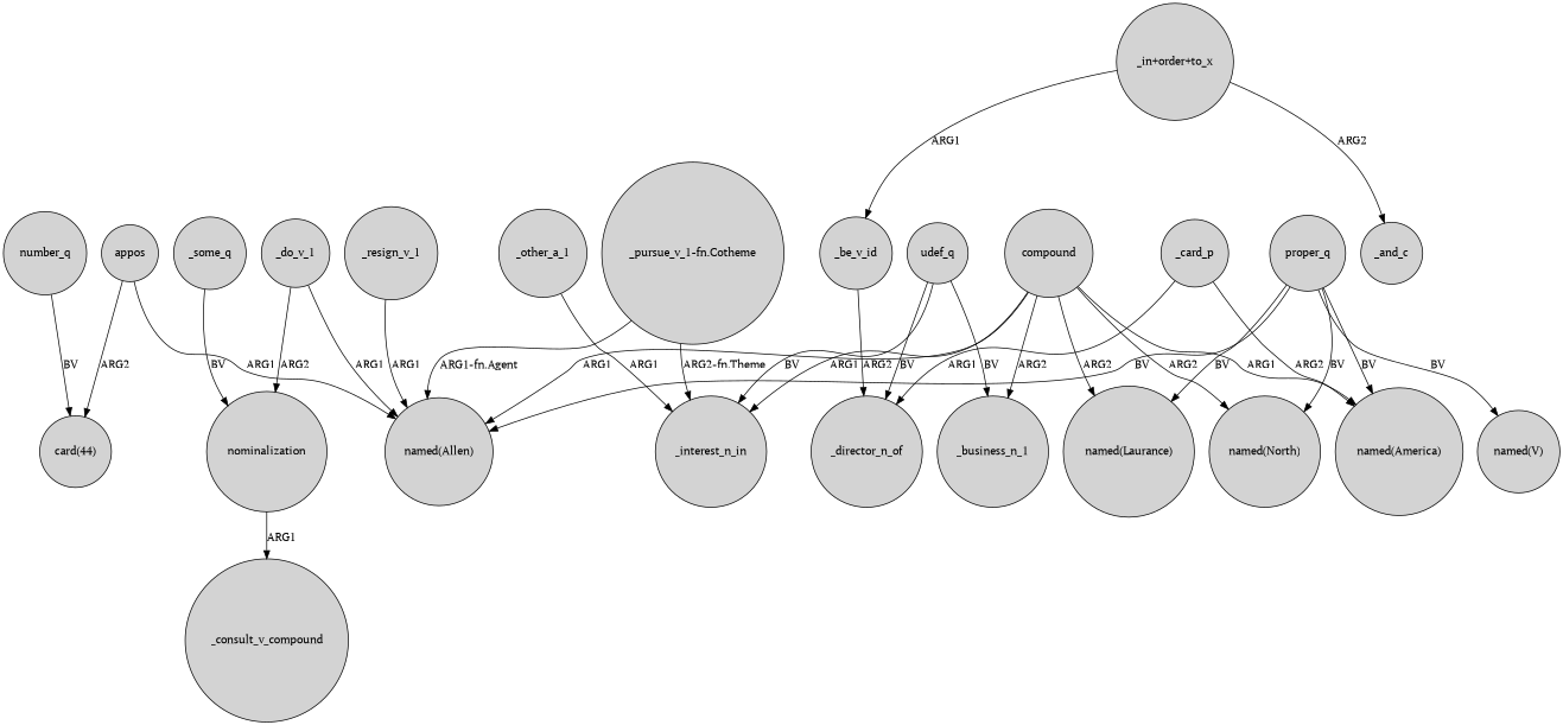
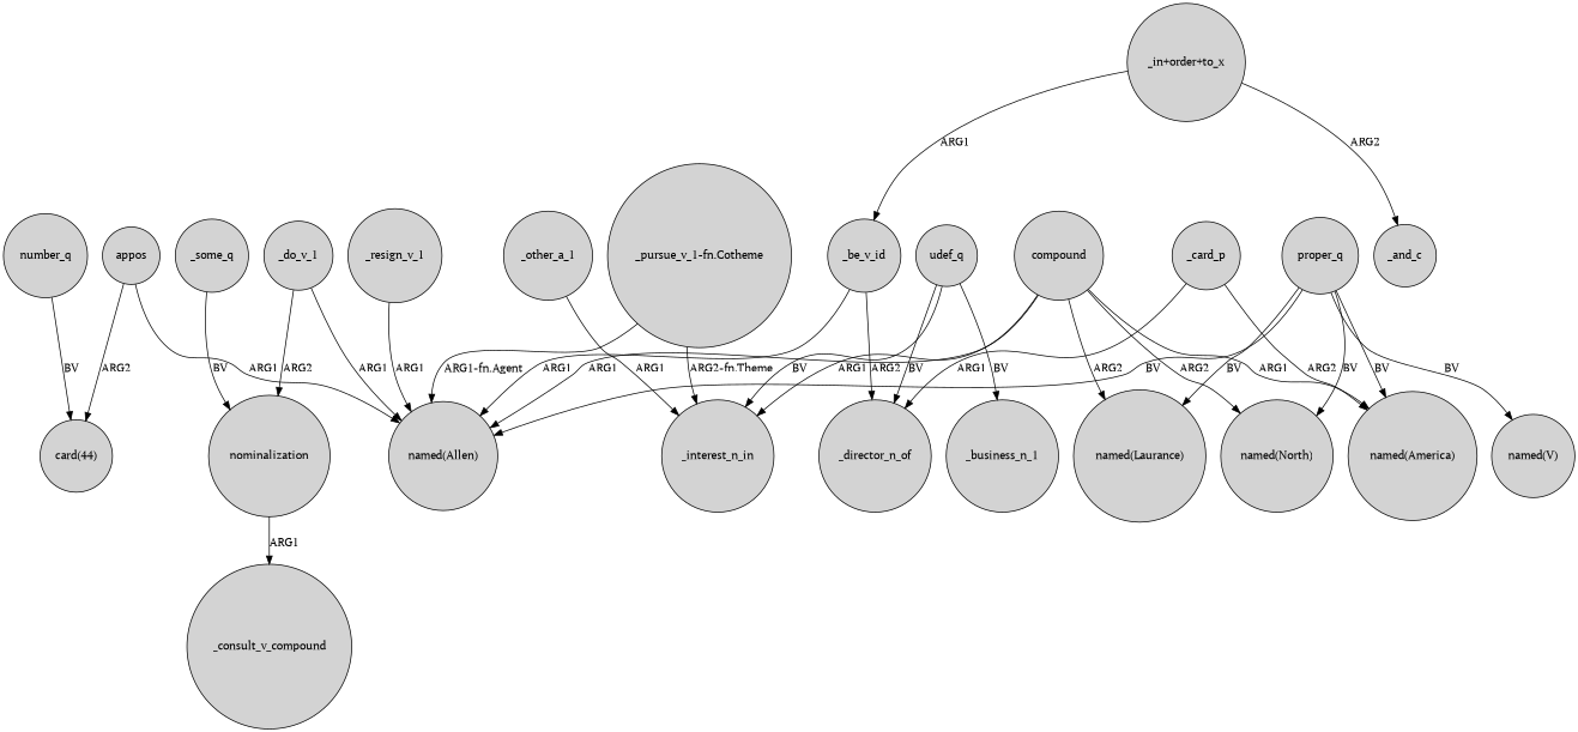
  digraph {
    fontname="PT Serif"
    node [fontname="PT Serif" shape=circle style=filled]
    edge [fontname="PT Serif"]
    compound
    "named(North)"
    "named(Allen)"
    "named(Laurance)"
    _interest_n_in
    "named(America)"
    _business_n_1
    appos
    "card(44)"
    proper_q
    "named(V)"
    _do_v_1
    nominalization
    n14 [label=_consult_v_compound]
    _other_a_1
    n16 [label=_card_p]
    _director_n_of
    "_pursue_v_1-fn.Cotheme"
    "_in+order+to_x"
    _be_v_id
    _and_c
    number_q
    udef_q
    _resign_v_1
    _some_q
    compound -> "named(North)" [label=ARG2]
    compound -> "named(Allen)" [label=ARG1]
    compound -> "named(Laurance)" [label=ARG2]
    compound -> _interest_n_in [label=ARG1]
    compound -> "named(America)" [label=ARG1]
-   compound -> _business_n_1 [label=ARG2]
    appos -> "named(Allen)" [label=ARG1]
    appos -> "card(44)" [label=ARG2]
    proper_q -> "named(North)" [label=BV]
    proper_q -> "named(Allen)" [label=BV]
    proper_q -> "named(Laurance)" [label=BV]
    proper_q -> "named(America)" [label=BV]
    proper_q -> "named(V)" [label=BV]
    _do_v_1 -> "named(Allen)" [label=ARG1]
    _do_v_1 -> nominalization [label=ARG2]
    nominalization -> n14 [label=ARG1]
    _other_a_1 -> _interest_n_in [label=ARG1]
    n16 -> "named(America)" [label=ARG2]
    n16 -> _director_n_of [label=ARG1]
    "_pursue_v_1-fn.Cotheme" -> "named(Allen)" [label="ARG1-fn.Agent"]
    "_pursue_v_1-fn.Cotheme" -> _interest_n_in [label="ARG2-fn.Theme"]
    "_in+order+to_x" -> _be_v_id [label=ARG1]
    "_in+order+to_x" -> _and_c [label=ARG2]
+   _be_v_id -> "named(Allen)" [label=ARG1]
    _be_v_id -> _director_n_of [label=ARG2]
    number_q -> "card(44)" [label=BV]
    udef_q -> _interest_n_in [label=BV]
    udef_q -> _business_n_1 [label=BV]
    udef_q -> _director_n_of [label=BV]
    _resign_v_1 -> "named(Allen)" [label=ARG1]
    _some_q -> nominalization [label=BV]
  }
